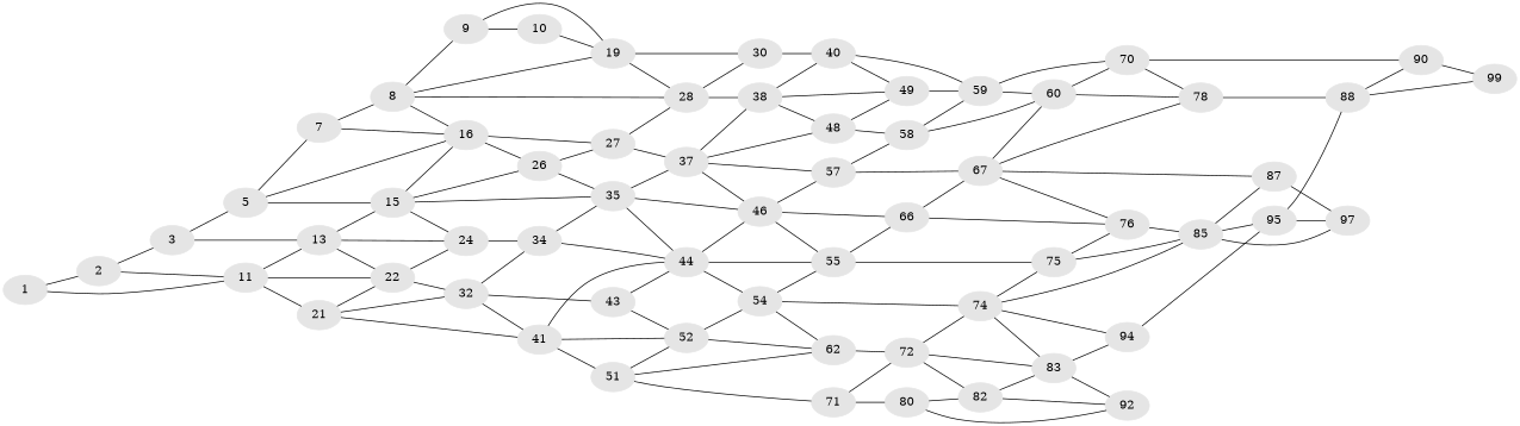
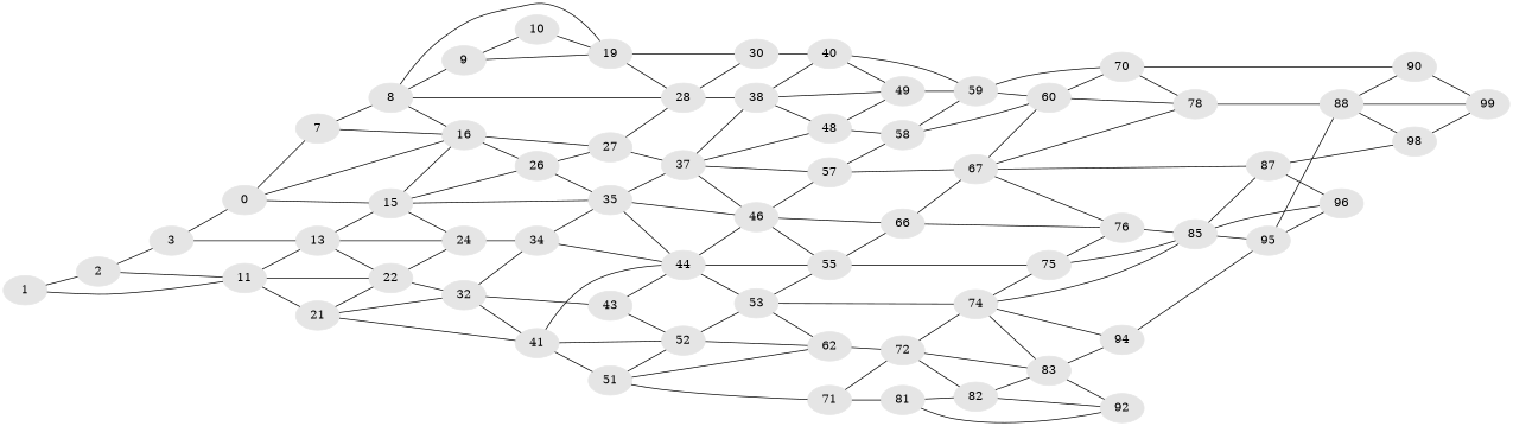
  graph {
    rankdir=LR
    node [color=gray90 style=filled]
    1
    2
    11 [super="+12"]
    3 [super="+4"]
    13 [super="+14"]
    21 [super="+31"]
    22 [super="+23"]
-   5 [super="+6"]
+   5 [super="+6" label=0]
    7
    15 [super="+25"]
    16 [super="+17"]
    24
    8 [super="+18"]
    26
    35 [super="+36"]
    27
    9
    19 [super="+20"]
    28 [super="+29"]
    10
    30
    38 [super="+39"]
    32 [super="+33"]
    41 [super="+42"]
    34
    37 [super="+47"]
    44 [super="+45"]
    46 [super="+56"]
    40 [super="+50"]
    43
    51 [super="+61"]
    52 [super="+53"]
    48
    57
    49
    59 [super="+60"]
-   54 [super="+64"]
+   54 [super="+64" label=53]
    55 [super="+65"]
    66
    58
    67 [super="+77"]
    n42 [label=60 super="+69"]
    70 [super="+80"]
    62 [super="+63"]
    71
    74 [super="+84"]
    75
    76
    72 [super="+73"]
-   81 [super="+91" label=80]
+   81 [super="+91"]
    83 [super="+93"]
    85 [super="+86"]
    94
    78 [super="+79"]
    87 [super="+97"]
    90 [super="+100"]
    82
    88 [super="+89"]
-   96 [label=97]
+   96
+   98
    99
    92
    95
    1 -- 2
    1 -- 11
    2 -- 11
    2 -- 3
    11 -- 13
    11 -- 21
    11 -- 22
    3 -- 13 [weight=2]
    3 -- 5
    13 -- 22
    13 -- 15
    13 -- 24
    21 -- 22
    21 -- 32
    21 -- 41
    22 -- 24
    22 -- 32 [weight=2]
    5 -- 7
    5 -- 15
    5 -- 16
    7 -- 16
    7 -- 8
    15 -- 16
    15 -- 24
    15 -- 26
    15 -- 35
    16 -- 26
    16 -- 27
    24 -- 34
    8 -- 16
    8 -- 9
    8 -- 19
    8 -- 28
    26 -- 35
    26 -- 27
    35 -- 37
    35 -- 44
    35 -- 46
    27 -- 28
    27 -- 37
    9 -- 19
    9 -- 10
    19 -- 28
    19 -- 30
    28 -- 30
    28 -- 38 [weight=2]
    10 -- 19
    30 -- 40
    38 -- 40
    38 -- 48
    38 -- 49
    32 -- 41
    32 -- 34
    32 -- 43
    41 -- 44
    41 -- 51
    41 -- 52
    34 -- 35
    34 -- 44
    37 -- 38
    37 -- 46
    37 -- 48
    37 -- 57
    44 -- 46
    44 -- 54
    44 -- 55
    46 -- 57
    46 -- 55
    46 -- 66
    40 -- 49
    40 -- 59
    43 -- 44
    43 -- 52
    51 -- 52
    51 -- 62
    51 -- 71
    52 -- 54
    52 -- 62 [weight=2]
    48 -- 49
    48 -- 58
    57 -- 58
    57 -- 67
    49 -- 59
    59 -- n42
    59 -- 70
    54 -- 55 [weight=2]
    54 -- 62
    54 -- 74
    55 -- 66
    55 -- 75
    66 -- 67
    66 -- 76
    58 -- 59
    58 -- n42
    67 -- n42
    67 -- 76
    67 -- 78
    67 -- 87
    n42 -- 70
    n42 -- 78 [weight=2]
    70 -- 78
    70 -- 90
    62 -- 72 [weight=2]
    71 -- 72
    71 -- 81
    74 -- 75
    74 -- 83
    74 -- 85
    74 -- 94
    75 -- 76
    75 -- 85
    76 -- 85
    72 -- 74
    72 -- 83
    72 -- 82
    81 -- 82
    81 -- 92
    83 -- 94
    83 -- 92
    85 -- 87
    85 -- 96
    85 -- 95
    94 -- 95
    78 -- 88 [weight=2]
    87 -- 96
+   87 -- 98
    90 -- 99
    82 -- 83
    82 -- 92
    88 -- 90
+   88 -- 98
    88 -- 99
+   98 -- 99
    95 -- 88
    95 -- 96
  }
